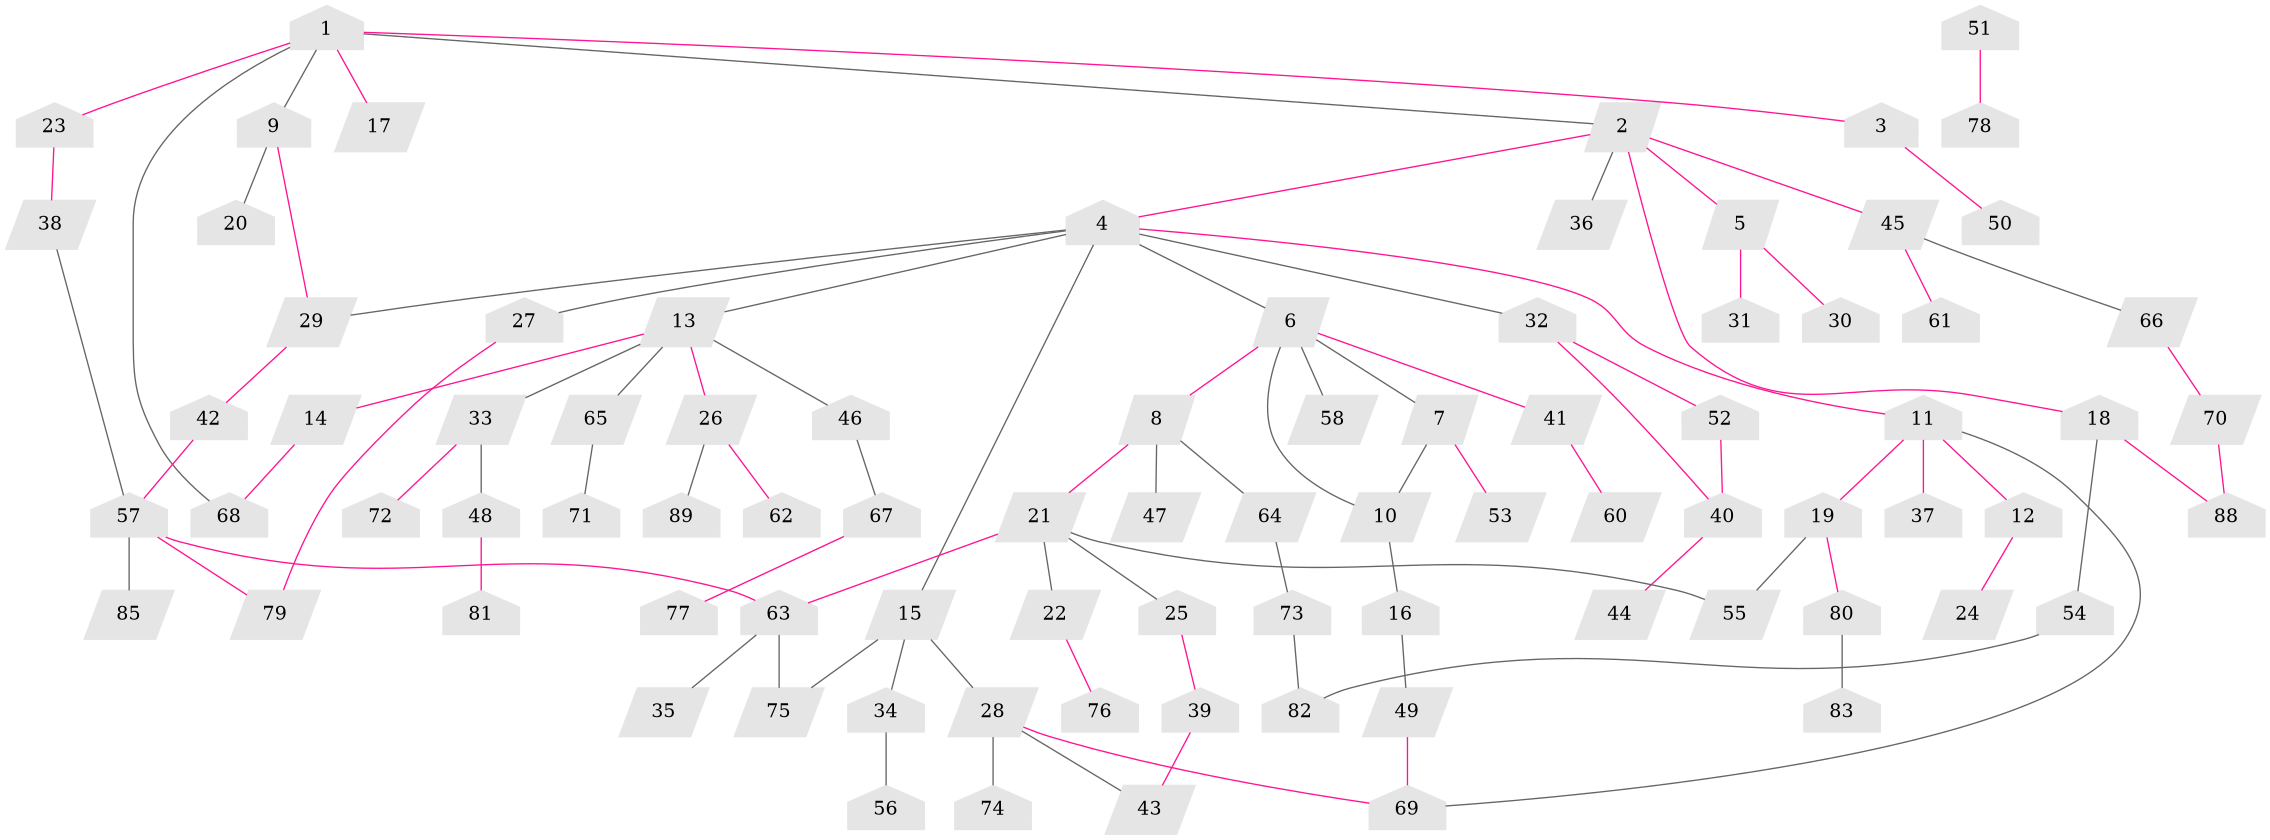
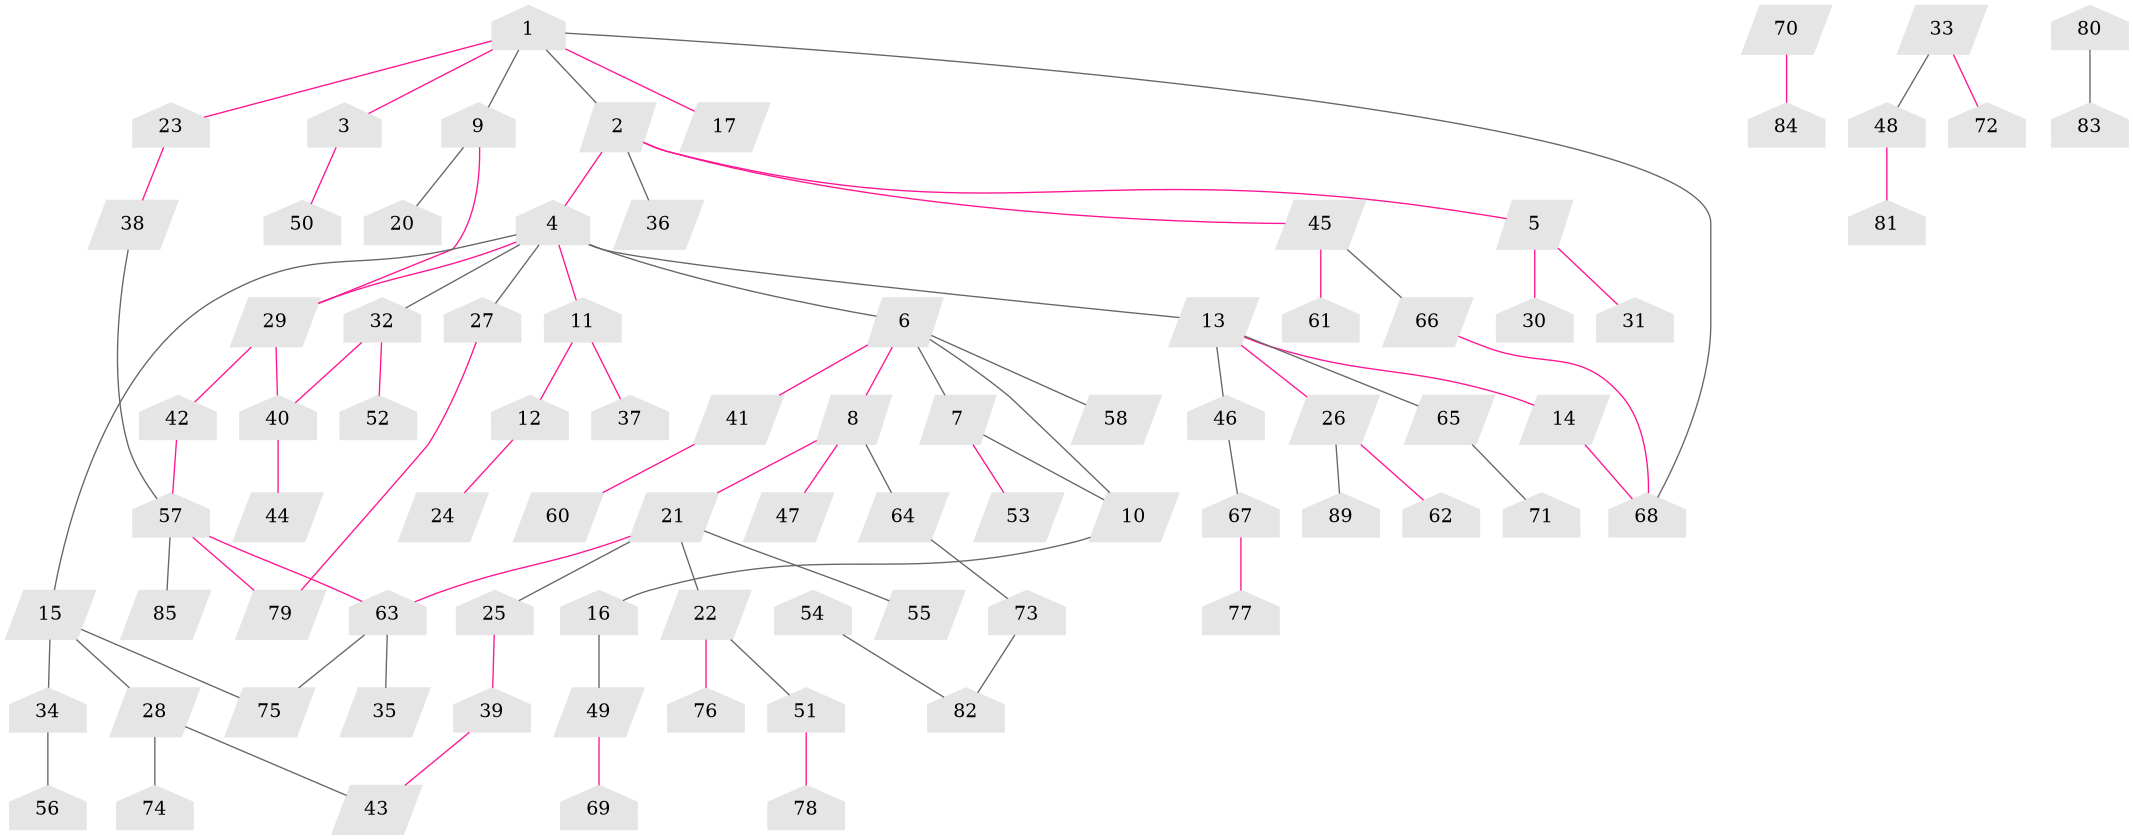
  graph {
    node [color=gray90 shape=house style=filled]
    edge [color=deeppink]
    2 [shape=parallelogram]
    1
    3
    9
    17 [shape=parallelogram]
    23
    68
    4
    5 [shape=parallelogram]
-   18
    36 [shape=parallelogram]
    45 [shape=parallelogram]
    50
    29 [shape=parallelogram]
    20
    38 [shape=parallelogram]
    6 [shape=parallelogram]
    11
    13 [shape=parallelogram]
    15 [shape=parallelogram]
    27
    32
    30
    31
    54
-   84 [label=88]
+   84
    61
    66 [shape=parallelogram]
    7 [shape=parallelogram]
    8 [shape=parallelogram]
    10 [shape=parallelogram]
    41 [shape=parallelogram]
    58 [shape=parallelogram]
    12
-   19
    37
    69
    14 [shape=parallelogram]
    26 [shape=parallelogram]
    33 [shape=parallelogram]
    46
    65 [shape=parallelogram]
    28 [shape=parallelogram]
    34
    75 [shape=parallelogram]
    79 [shape=parallelogram]
    40
    42
    52
    53 [shape=parallelogram]
    21 [shape=parallelogram]
    47 [shape=parallelogram]
    64 [shape=parallelogram]
    16
    60 [shape=parallelogram]
    55 [shape=parallelogram]
    22 [shape=parallelogram]
    25
    63
    73
    49 [shape=parallelogram]
    24 [shape=parallelogram]
    80
    n64 [label=89]
    62
    48
    72
    67
    71
    43 [shape=parallelogram]
    74
    56
    35 [shape=parallelogram]
    82
    83
    51
    76
    39
    78
    57
    44 [shape=parallelogram]
    81
    85 [shape=parallelogram]
    70 [shape=parallelogram]
    77
    2 -- 4
    2 -- 5
-   2 -- 18
    2 -- 36 [color=gray40]
    2 -- 45
    1 -- 2 [color=gray40]
    1 -- 3
    1 -- 9 [color=gray40]
    1 -- 17
    1 -- 23
    1 -- 68 [color=gray40]
    3 -- 50
    9 -- 29
    9 -- 20 [color=gray40]
    23 -- 38
-   4 -- 29 [color=gray40]
+   4 -- 29
    4 -- 6 [color=gray40]
    4 -- 11
    4 -- 13 [color=gray40]
    4 -- 15 [color=gray40]
    4 -- 27 [color=gray40]
    4 -- 32 [color=gray40]
    5 -- 30
    5 -- 31
-   18 -- 54 [color=gray40]
-   18 -- 84
    45 -- 61
    45 -- 66 [color=gray40]
-   52 -- 40
+   29 -- 40
    29 -- 42
    38 -- 57 [color=gray40]
    6 -- 7 [color=gray40]
    6 -- 8
    6 -- 10 [color=gray40]
    6 -- 41
    6 -- 58 [color=gray40]
    11 -- 12
-   11 -- 19
    11 -- 37
-   11 -- 69 [color=gray40]
    13 -- 14
    13 -- 26
-   13 -- 33 [color=gray40]
    13 -- 46 [color=gray40]
    13 -- 65 [color=gray40]
    15 -- 28 [color=gray40]
    15 -- 34 [color=gray40]
    15 -- 75 [color=gray40]
    27 -- 79
    32 -- 40
    32 -- 52
    54 -- 82 [color=gray40]
-   66 -- 70
+   66 -- 68
    7 -- 10 [color=gray40]
    7 -- 53
    8 -- 21
-   8 -- 47 [color=gray40]
+   8 -- 47
    8 -- 64 [color=gray40]
    10 -- 16 [color=gray40]
    41 -- 60
    12 -- 24
-   19 -- 55 [color=gray40]
-   19 -- 80
    14 -- 68
    26 -- n64 [color=gray40]
    26 -- 62
    33 -- 48 [color=gray40]
    33 -- 72
    46 -- 67 [color=gray40]
    65 -- 71 [color=gray40]
-   28 -- 69
    28 -- 43 [color=gray40]
    28 -- 74 [color=gray40]
    34 -- 56 [color=gray40]
    40 -- 44
    42 -- 57
    21 -- 55 [color=gray40]
    21 -- 22 [color=gray40]
    21 -- 25 [color=gray40]
    21 -- 63
    64 -- 73 [color=gray40]
    16 -- 49 [color=gray40]
+   22 -- 51 [color=gray40]
    22 -- 76
    25 -- 39
    63 -- 75 [color=gray40]
    63 -- 35 [color=gray40]
    73 -- 82 [color=gray40]
    49 -- 69
    80 -- 83 [color=gray40]
    48 -- 81
    67 -- 77
    51 -- 78
    39 -- 43
    57 -- 79
    57 -- 63
    57 -- 85 [color=gray40]
    70 -- 84
  }
